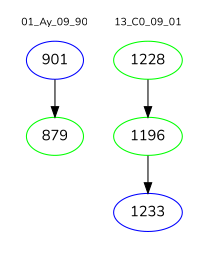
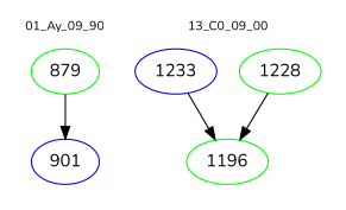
  digraph {
    fontname=Nunito
    node [color=green fontname=Nunito]
    edge [color=black fontname=Nunito]
    n1 [label=879]
    n2 [color=blue label=901]
    n3 [label=1228]
    n4 [label=1196]
    n5 [color=blue label=1233]
    subgraph cluster_1 {
      color=white
      fontsize=10
      label="01_Ay_09_90"
      n1
      n2
    }
    subgraph cluster_2 {
      color=white
      fontsize=10
-     label="13_C0_09_01"
+     label="13_C0_09_00"
      n3
      n4
      n5
    }
-   n2 -> n1
+   n1 -> n2
    n3 -> n4
-   n4 -> n5
+   n5 -> n4
  }
